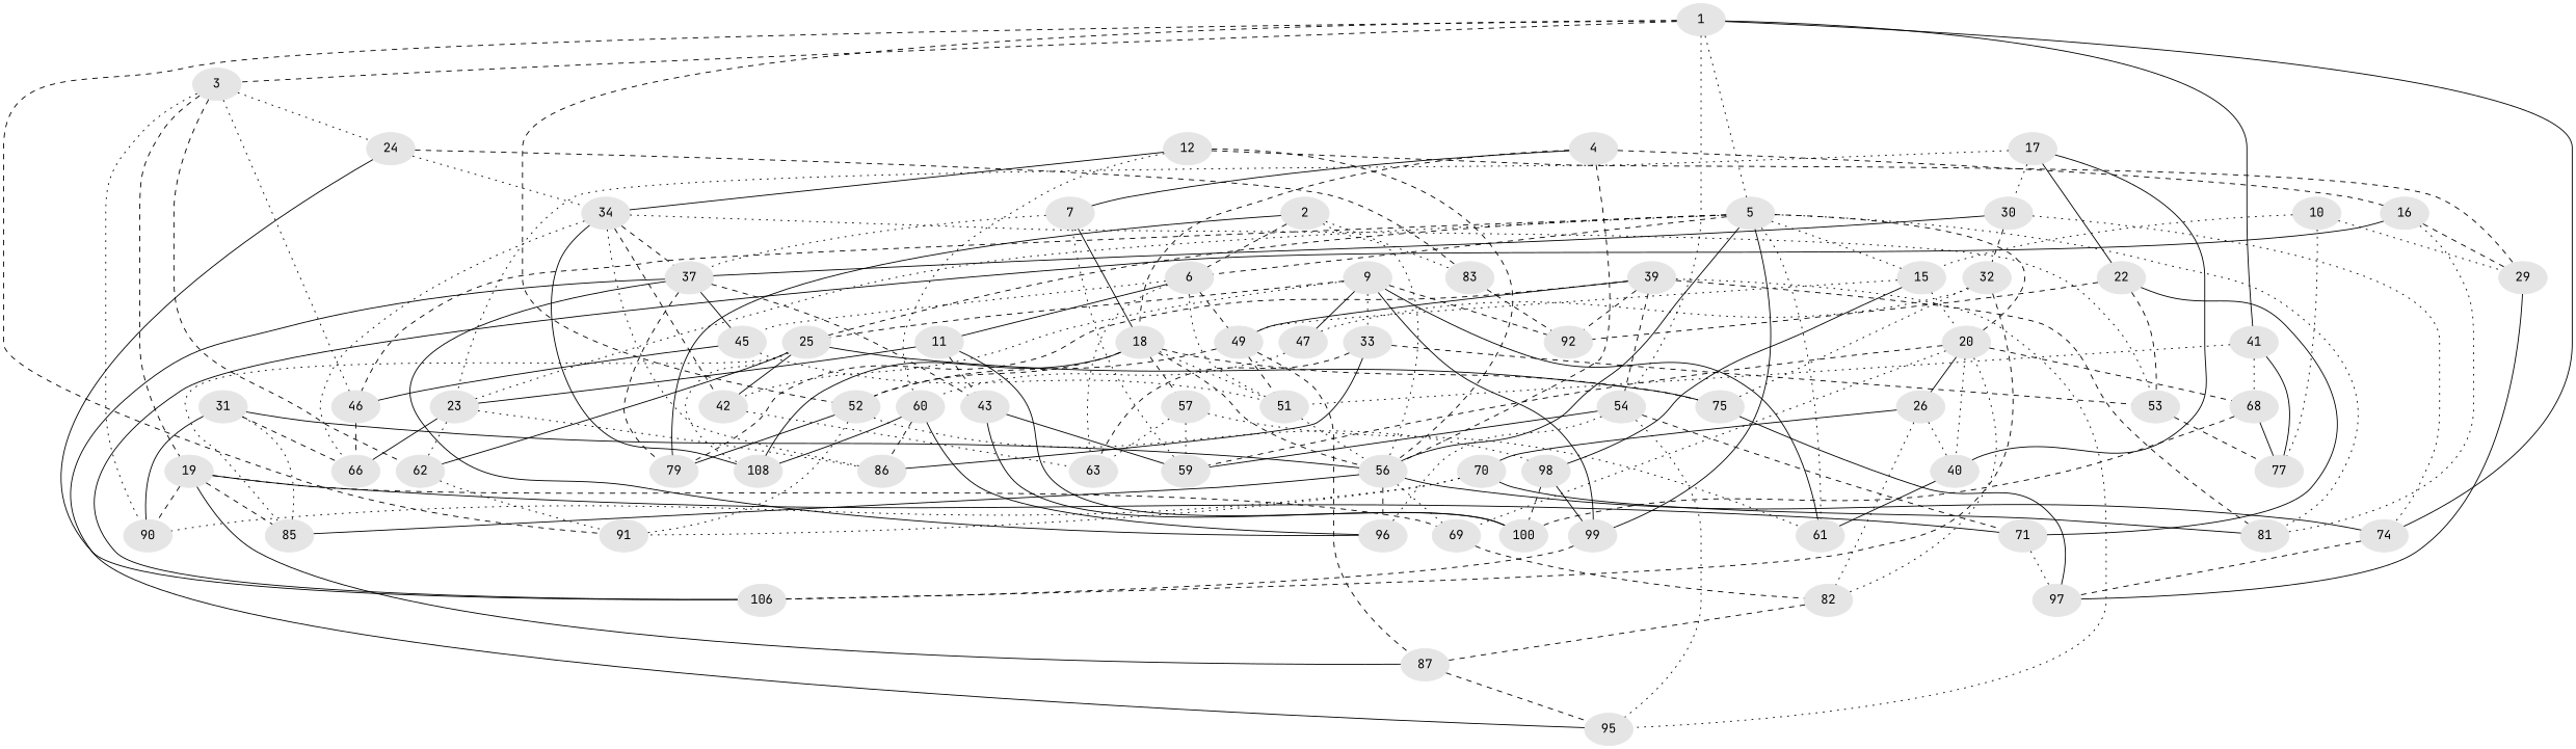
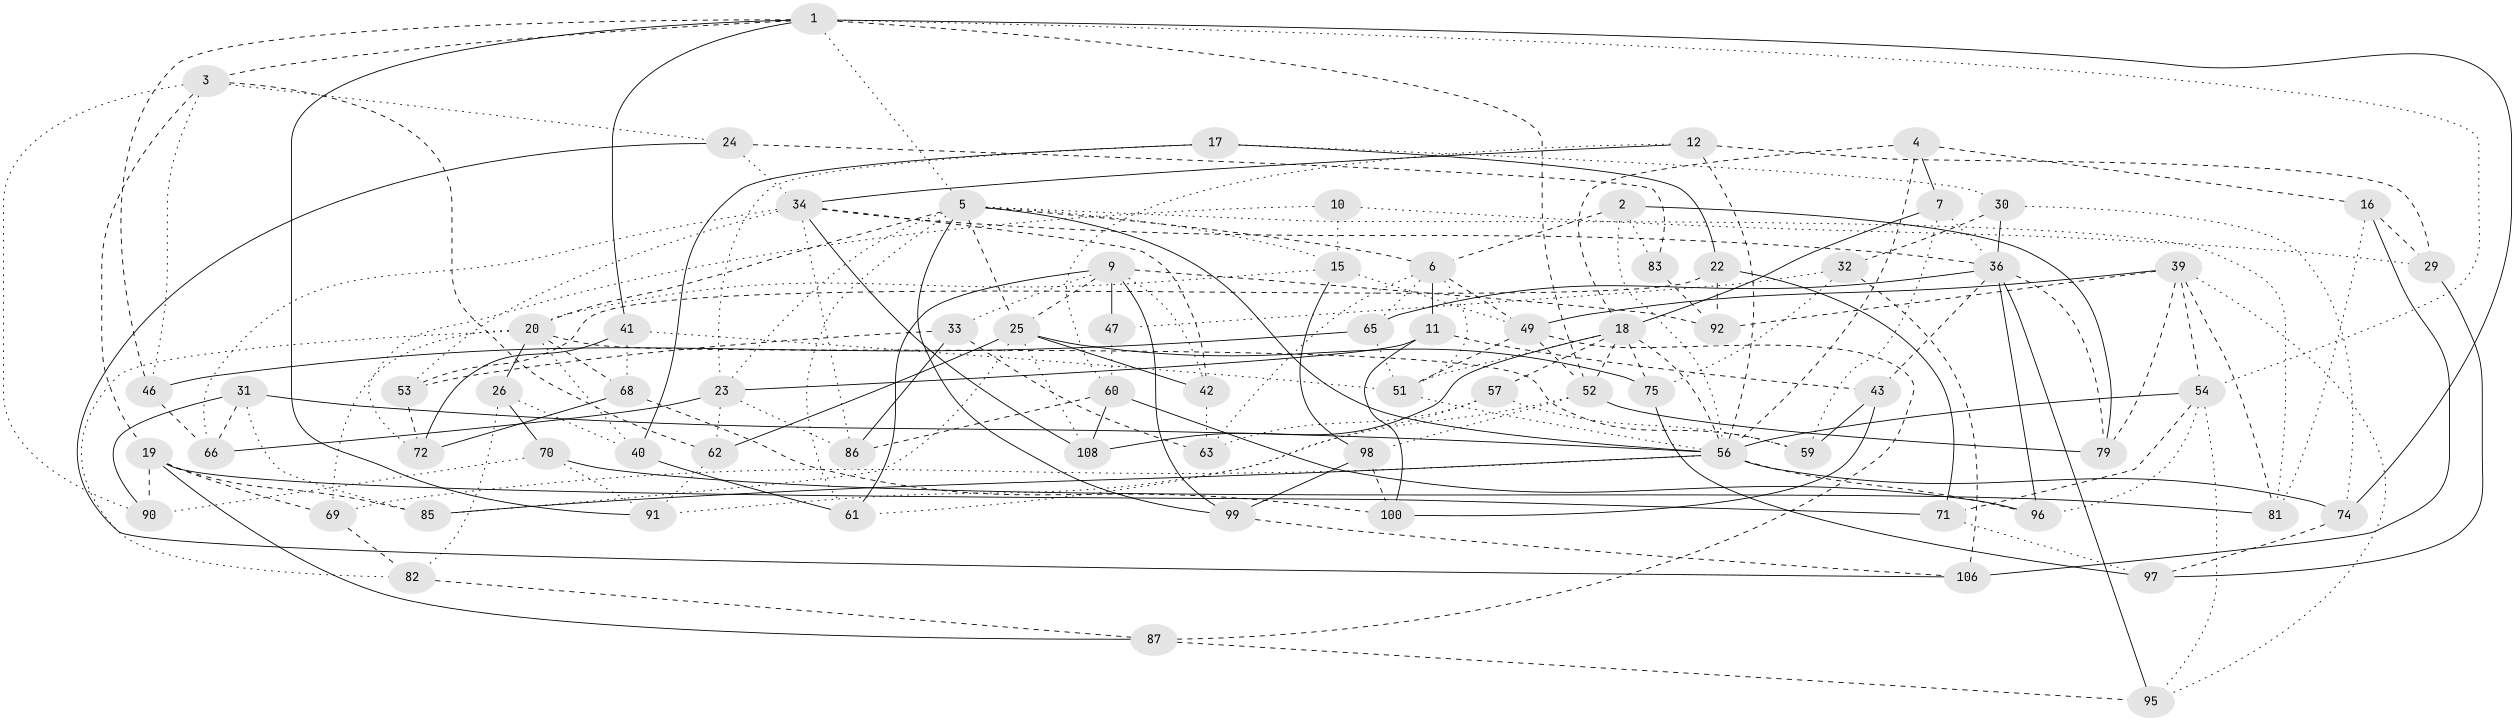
  graph {
    fontname="JetBrains Mono"
    node [color=gray90 fontname="JetBrains Mono" style=filled]
    edge [fontname="JetBrains Mono" style=dotted]
    1 [super="+78+8"]
    3 [super="+21"]
    5 [super="+14+37+103"]
    41
    46
    52 [super="+65"]
    54 [super="+94"]
    74
    91
    19 [super="+44"]
    24
    62
    90
    6 [super="+13"]
    56 [super="+84+76+64"]
    15 [super="+35"]
    20 [super="+73"]
    23 [super="+28+27"]
    25 [super="+50+48"]
    61
    81
    99
    51 [super="+67"]
-   77
+   77 [label=72]
    68
    66
    79
    98
    71
    95
    96
    97
    11
-   45
+   45 [label=65]
    49 [super="+102"]
    63
    2
    83
    69
    85
    92
    87
    34 [super="+107+105"]
    106
    4
    7
    16
    18 [super="+55"]
-   36 [super="+72" label=37]
+   36 [super="+72"]
    59
    29
    57
    75
    108
    40
    26
    82
    86
    42
    43
    100
    9 [super="+38"]
    47
    33
    60 [super="+80"]
    10
    12
    53
    17
    22
    30
    32
    70
    31
    39 [super="+58"]
    1 -- 3 [style=dashed]
    1 -- 5
    1 -- 41 [style=solid]
-   5 -- 46 [style=dashed]
+   1 -- 46 [style=dashed]
    1 -- 52 [style=dashed]
    1 -- 54
    1 -- 74 [style=solid]
-   1 -- 91 [style=dashed]
+   1 -- 91 [style=solid]
    3 -- 46
    3 -- 19 [style=dashed]
    3 -- 24
    3 -- 62 [style=dashed]
    3 -- 90
    5 -- 6 [style=dashed]
    5 -- 56 [style=solid]
    5 -- 15
    5 -- 20 [style=dashed]
    5 -- 23
    5 -- 25 [style=dashed]
    5 -- 61
    5 -- 81
    5 -- 99 [style=solid]
    41 -- 51
    41 -- 77 [style=solid]
    41 -- 68
    46 -- 66 [style=dashed]
    52 -- 91
    52 -- 79 [style=solid]
    52 -- 98
-   54 -- 59 [style=solid]
+   54 -- 56 [style=solid]
    54 -- 71 [style=dashed]
    54 -- 95
    54 -- 96
    74 -- 97 [style=dashed]
    19 -- 90 [style=dashed]
    19 -- 71 [style=solid]
    19 -- 69 [style=dashed]
    19 -- 85 [style=dashed]
    19 -- 87 [style=solid]
    24 -- 83 [style=dashed]
    24 -- 34
    24 -- 106 [style=solid]
    62 -- 91
    6 -- 51
    6 -- 11 [style=solid]
    6 -- 45
    6 -- 49 [style=dashed]
    6 -- 63
    56 -- 74 [style=solid]
    56 -- 96 [style=dashed]
    56 -- 69
    56 -- 85 [style=solid]
    15 -- 20
    15 -- 98 [style=solid]
    15 -- 49
    20 -- 68 [style=dashed]
    20 -- 69
    20 -- 59 [style=dashed]
    20 -- 40
    20 -- 26 [style=solid]
    20 -- 82
    23 -- 62
    23 -- 66 [style=solid]
    23 -- 86
    25 -- 62 [style=solid]
    25 -- 85
    25 -- 75 [style=solid]
    25 -- 108
    25 -- 42 [style=solid]
    99 -- 106 [style=dashed]
    51 -- 56
    68 -- 77 [style=solid]
    68 -- 100 [style=dashed]
    98 -- 99 [style=solid]
    98 -- 100 [style=dashed]
    71 -- 97
    11 -- 23 [style=solid]
    11 -- 43 [style=dashed]
    11 -- 100 [style=solid]
    45 -- 46 [style=solid]
    45 -- 51
    49 -- 52 [style=dashed]
    49 -- 51 [style=dashed]
    49 -- 87 [style=dashed]
    2 -- 6 [style=dashed]
    2 -- 56
    2 -- 79 [style=solid]
    2 -- 83
    83 -- 92 [style=dashed]
    69 -- 82 [style=dashed]
    87 -- 95 [style=dashed]
    34 -- 66
    34 -- 36 [style=dashed]
    34 -- 108 [style=solid]
    34 -- 86
    34 -- 42 [style=dashed]
    34 -- 53
    4 -- 56 [style=dashed]
    4 -- 7 [style=solid]
    4 -- 16 [style=dashed]
    4 -- 18 [style=dashed]
    7 -- 18 [style=solid]
    7 -- 36
    7 -- 59
    16 -- 81
    16 -- 106 [style=solid]
    16 -- 29 [style=dashed]
    18 -- 52 [style=dashed]
    18 -- 56 [style=dashed]
    18 -- 51
    18 -- 57 [style=dashed]
    18 -- 75 [style=dashed]
    18 -- 108 [style=solid]
    36 -- 79 [style=dashed]
    36 -- 95 [style=solid]
    36 -- 96 [style=solid]
    36 -- 45 [style=solid]
    36 -- 43 [style=dashed]
    29 -- 97 [style=solid]
    57 -- 61
    57 -- 63
    57 -- 59
    75 -- 97 [style=solid]
    40 -- 61 [style=solid]
    26 -- 40
    26 -- 82
    26 -- 70 [style=solid]
    82 -- 87 [style=dashed]
    42 -- 63
    43 -- 59 [style=solid]
    43 -- 100 [style=solid]
    9 -- 25 [style=dashed]
    9 -- 61 [style=solid]
    9 -- 99 [style=solid]
    9 -- 92 [style=dashed]
    9 -- 42
    9 -- 47 [style=solid]
    9 -- 33
    47 -- 60 [weight=2]
    33 -- 63 [style=dashed]
    33 -- 86 [style=solid]
    33 -- 53 [style=dashed]
    60 -- 96 [style=solid]
    60 -- 108 [style=solid]
    60 -- 86 [style=dashed]
    10 -- 15 [weight=2]
    10 -- 77
    10 -- 29
    12 -- 56 [style=dashed]
    12 -- 34 [style=solid]
    12 -- 29 [style=dashed]
    12 -- 60
    53 -- 77 [style=dashed]
    17 -- 23
    17 -- 40 [style=solid]
    17 -- 22 [style=solid]
    17 -- 30
    22 -- 71 [style=solid]
    22 -- 92 [style=dashed]
    22 -- 53 [style=dashed]
    30 -- 74
    30 -- 36 [style=solid]
    30 -- 32 [style=dashed]
    32 -- 106 [style=dashed]
    32 -- 75
    32 -- 47
    70 -- 91
    70 -- 90
    70 -- 81 [style=solid]
    31 -- 90 [style=solid]
    31 -- 56 [style=solid]
    31 -- 66 [style=dashed]
    31 -- 85
    39 -- 54 [style=dashed]
    39 -- 81 [style=dashed]
    39 -- 79 [style=dashed]
    39 -- 95
    39 -- 49 [style=solid]
    39 -- 92 [style=dashed]
  }
